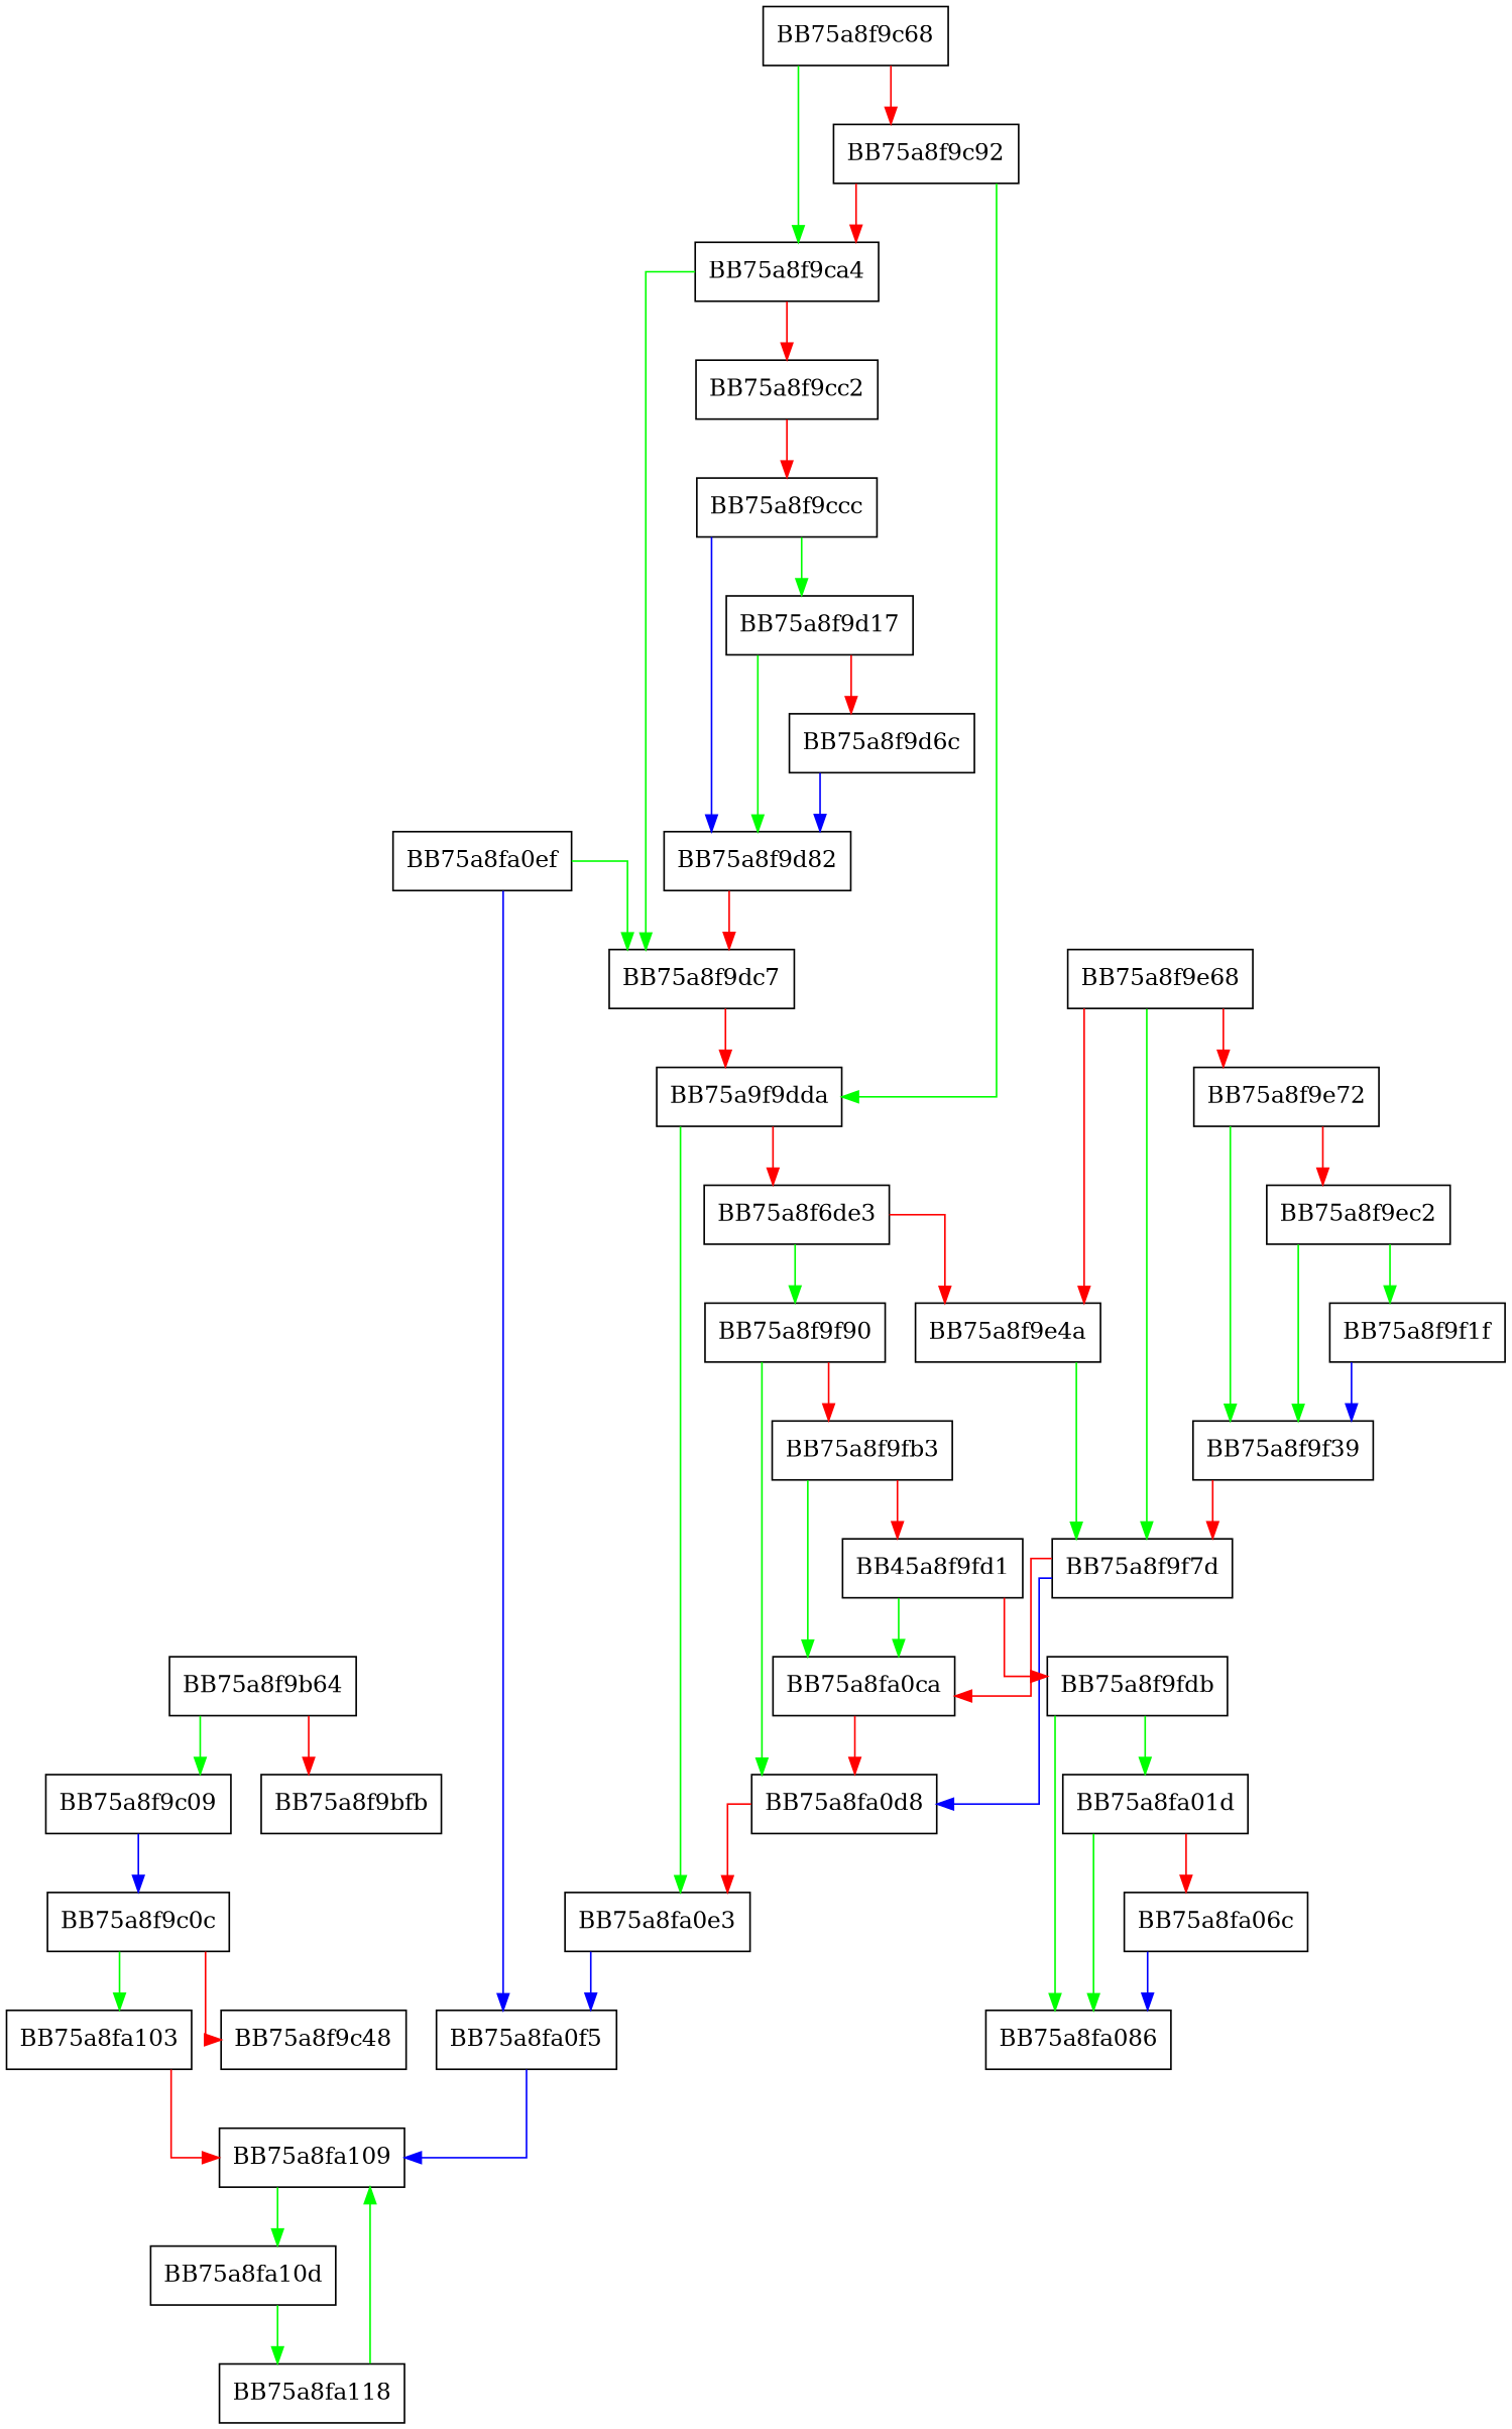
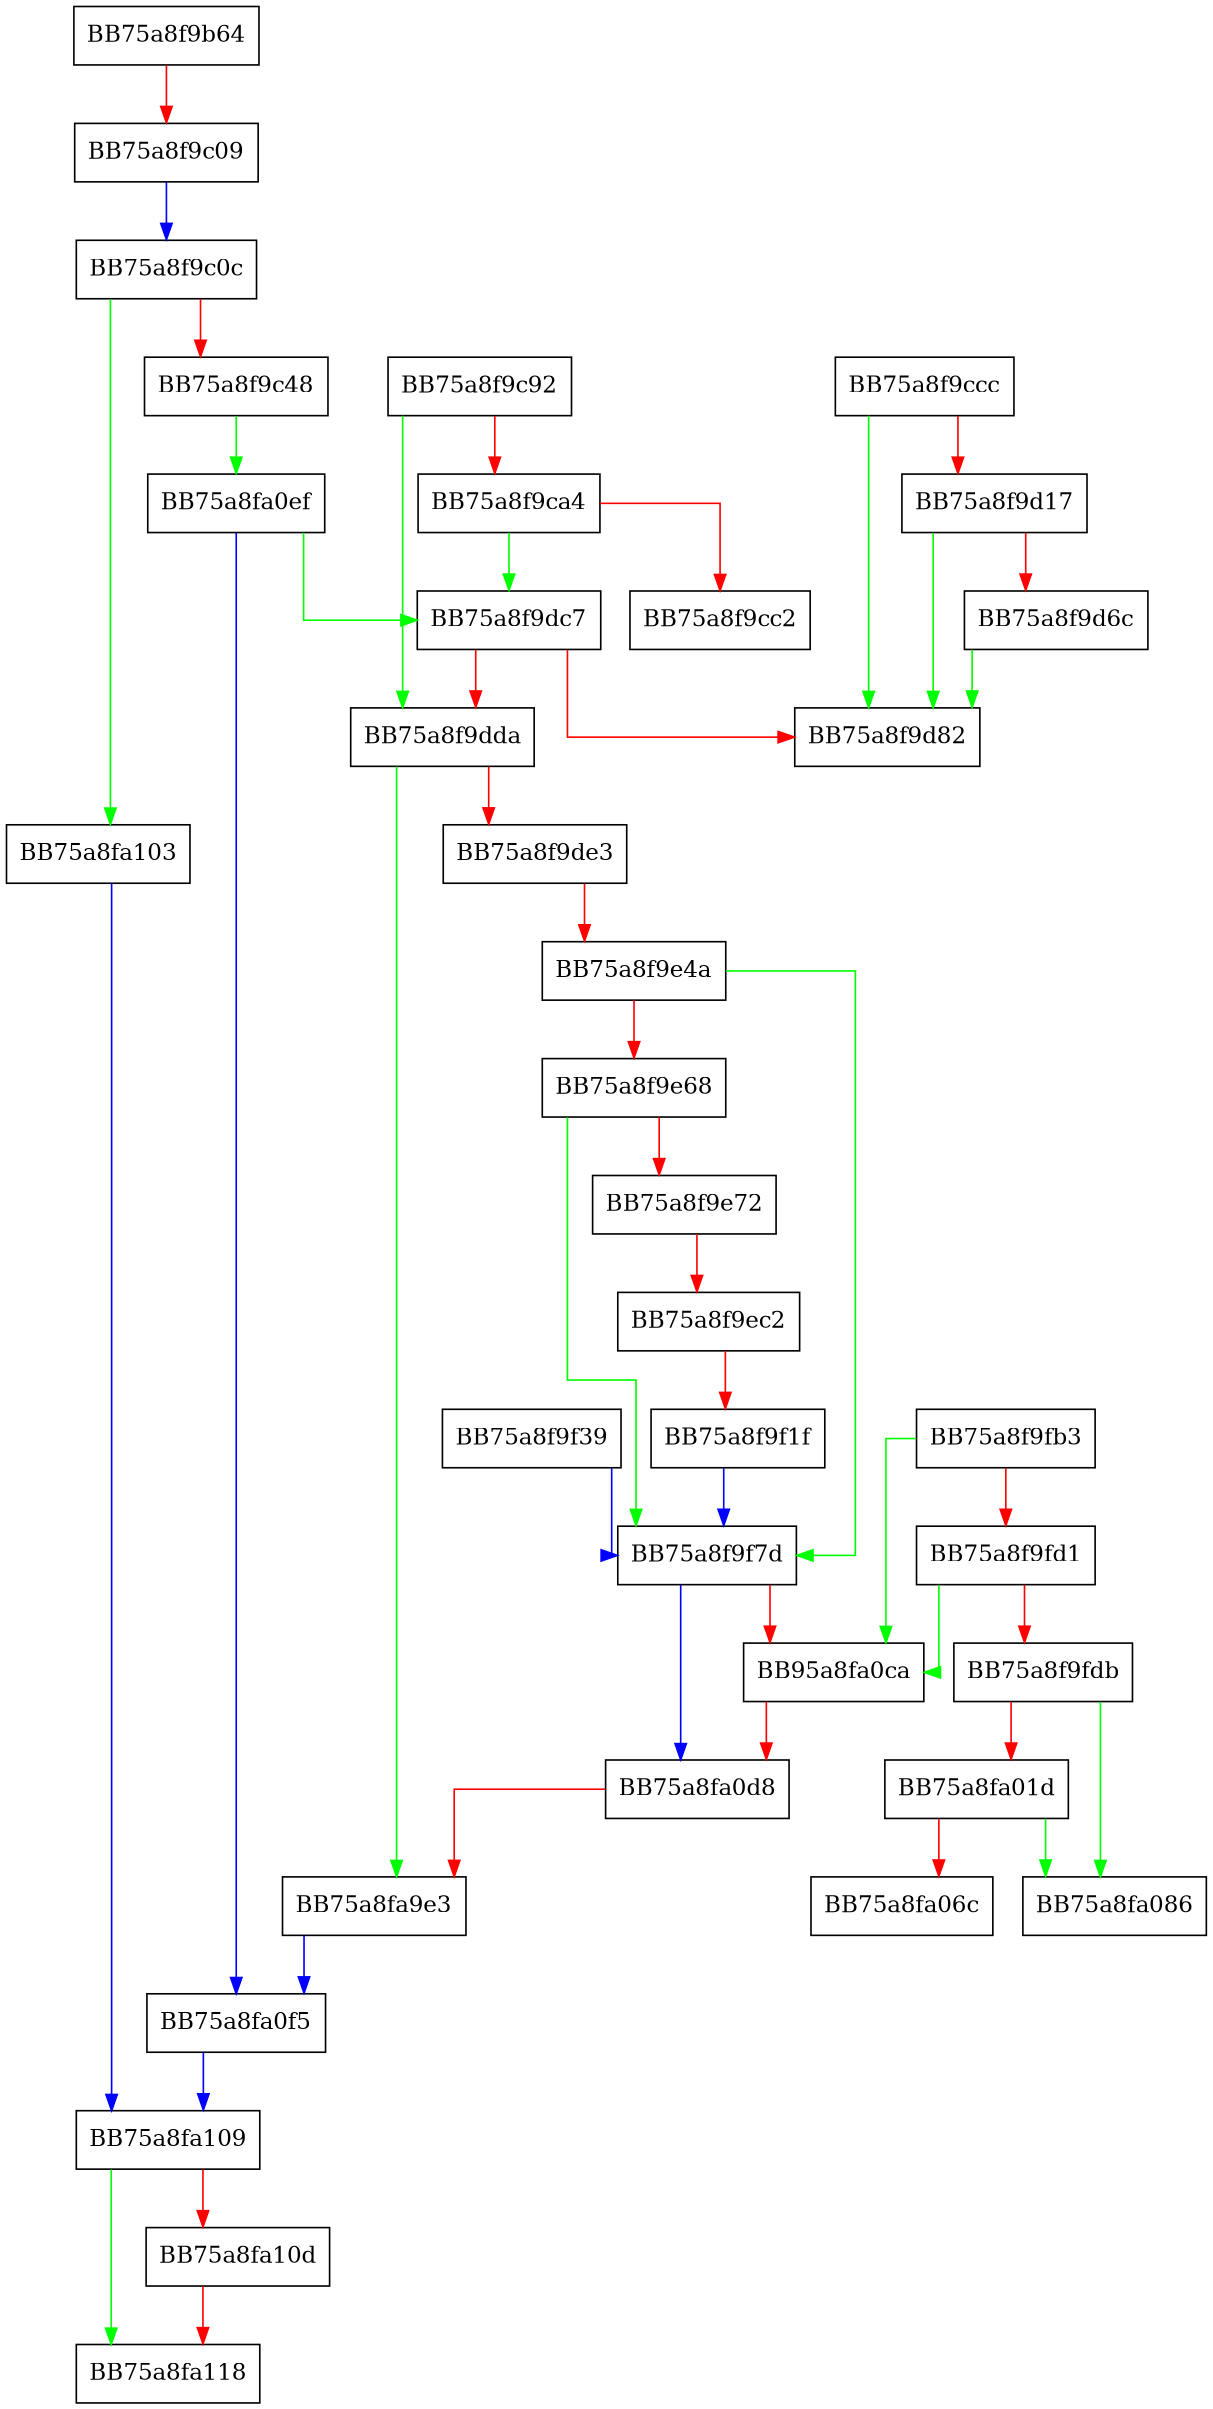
  digraph {
    splines=ortho
    node [shape=box]
    edge [color=red]
    BB75a8f9b64
    BB75a8f9c09
-   BB75a8f9bfb
    BB75a8f9c0c
    BB75a8fa103
    BB75a8f9c48
    BB75a8fa109
    BB75a8fa0ef
    BB75a8fa118
    BB75a8fa10d
    BB75a8fa0f5
    BB75a8f9dc7
-   BB75a8f9c68
    BB75a8f9ca4
    BB75a8f9c92
    BB75a8f9cc2
-   BB75a8f9dda [label=BB75a9f9dda]
+   BB75a8f9dda
    BB75a8f9ccc
-   BB75a8fa0e3
-   BB75a8f9de3 [label=BB75a8f6de3]
-   BB75a8f9f90
+   BB75a8fa0e3 [label=BB75a8fa9e3]
+   BB75a8f9de3
    BB75a8f9e4a
    BB75a8f9d82
    BB75a8f9d17
    BB75a8f9d6c
    BB75a8fa0d8
    BB75a8f9fb3
    BB75a8f9f7d
    BB75a8f9e68
-   BB75a8fa0ca
-   BB75a8f9fd1 [label=BB45a8f9fd1]
+   BB75a8fa0ca [label=BB95a8fa0ca]
+   BB75a8f9fd1
    BB75a8f9e72
    BB75a8f9f39
    BB75a8f9ec2
    BB75a8f9f1f
    BB75a8f9fdb
    BB75a8fa086
    BB75a8fa01d
    BB75a8fa06c
-   BB75a8f9b64 -> BB75a8f9c09 [color=green]
-   BB75a8f9b64 -> BB75a8f9bfb
+   BB75a8f9b64 -> BB75a8f9c09
    BB75a8f9c09 -> BB75a8f9c0c [color=blue]
    BB75a8f9c0c -> BB75a8fa103 [color=green]
    BB75a8f9c0c -> BB75a8f9c48
-   BB75a8fa103 -> BB75a8fa109
-   BB75a8fa118 -> BB75a8fa109 [color=green]
-   BB75a8fa109 -> BB75a8fa10d [color=green]
+   BB75a8fa103 -> BB75a8fa109 [color=blue]
+   BB75a8f9c48 -> BB75a8fa0ef [color=green]
+   BB75a8fa109 -> BB75a8fa118 [color=green]
+   BB75a8fa109 -> BB75a8fa10d
    BB75a8fa0ef -> BB75a8fa0f5 [color=blue]
    BB75a8fa0ef -> BB75a8f9dc7 [color=green]
-   BB75a8fa10d -> BB75a8fa118 [color=green]
+   BB75a8fa10d -> BB75a8fa118
    BB75a8fa0f5 -> BB75a8fa109 [color=blue]
    BB75a8f9dc7 -> BB75a8f9dda
-   BB75a8f9c68 -> BB75a8f9ca4 [color=green]
-   BB75a8f9c68 -> BB75a8f9c92
    BB75a8f9ca4 -> BB75a8f9dc7 [color=green]
    BB75a8f9ca4 -> BB75a8f9cc2
    BB75a8f9c92 -> BB75a8f9ca4
    BB75a8f9c92 -> BB75a8f9dda [color=green]
-   BB75a8f9cc2 -> BB75a8f9ccc
    BB75a8f9dda -> BB75a8fa0e3 [color=green]
    BB75a8f9dda -> BB75a8f9de3
-   BB75a8f9ccc -> BB75a8f9d82 [color=blue]
-   BB75a8f9ccc -> BB75a8f9d17 [color=green]
+   BB75a8f9ccc -> BB75a8f9d82 [color=green]
+   BB75a8f9ccc -> BB75a8f9d17
    BB75a8fa0e3 -> BB75a8fa0f5 [color=blue]
-   BB75a8f9de3 -> BB75a8f9f90 [color=green]
    BB75a8f9de3 -> BB75a8f9e4a
-   BB75a8f9f90 -> BB75a8fa0d8 [color=green]
-   BB75a8f9f90 -> BB75a8f9fb3
    BB75a8f9e4a -> BB75a8f9f7d [color=green]
-   BB75a8f9e68 -> BB75a8f9e4a
-   BB75a8f9d82 -> BB75a8f9dc7
+   BB75a8f9e4a -> BB75a8f9e68
+   BB75a8f9dc7 -> BB75a8f9d82
    BB75a8f9d17 -> BB75a8f9d82 [color=green]
    BB75a8f9d17 -> BB75a8f9d6c
-   BB75a8f9d6c -> BB75a8f9d82 [color=blue]
+   BB75a8f9d6c -> BB75a8f9d82 [color=green]
    BB75a8fa0d8 -> BB75a8fa0e3
    BB75a8f9fb3 -> BB75a8fa0ca [color=green]
    BB75a8f9fb3 -> BB75a8f9fd1
    BB75a8f9f7d -> BB75a8fa0d8 [color=blue]
    BB75a8f9f7d -> BB75a8fa0ca
    BB75a8f9e68 -> BB75a8f9f7d [color=green]
    BB75a8f9e68 -> BB75a8f9e72
    BB75a8fa0ca -> BB75a8fa0d8
    BB75a8f9fd1 -> BB75a8fa0ca [color=green]
    BB75a8f9fd1 -> BB75a8f9fdb
-   BB75a8f9e72 -> BB75a8f9f39 [color=green]
    BB75a8f9e72 -> BB75a8f9ec2
-   BB75a8f9f39 -> BB75a8f9f7d
-   BB75a8f9ec2 -> BB75a8f9f39 [color=green]
-   BB75a8f9ec2 -> BB75a8f9f1f [color=green]
-   BB75a8f9f1f -> BB75a8f9f39 [color=blue]
+   BB75a8f9f39 -> BB75a8f9f7d [color=blue]
+   BB75a8f9ec2 -> BB75a8f9f1f
+   BB75a8f9f1f -> BB75a8f9f7d [color=blue]
    BB75a8f9fdb -> BB75a8fa086 [color=green]
-   BB75a8f9fdb -> BB75a8fa01d [color=green]
+   BB75a8f9fdb -> BB75a8fa01d
    BB75a8fa01d -> BB75a8fa086 [color=green]
    BB75a8fa01d -> BB75a8fa06c
-   BB75a8fa06c -> BB75a8fa086 [color=blue]
  }
